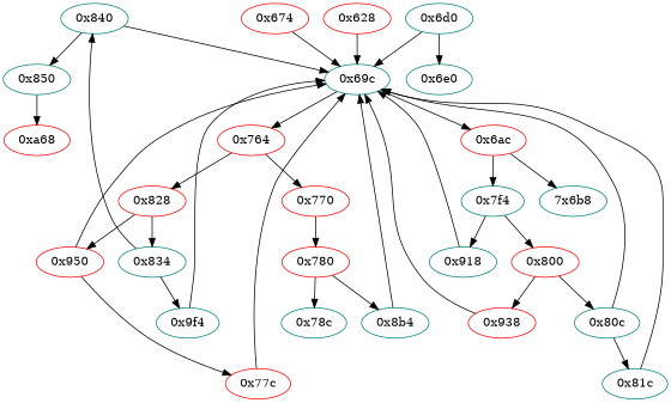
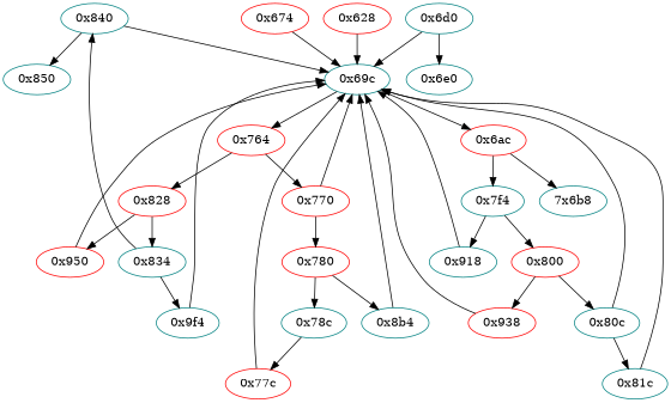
  strict digraph {
    node [color=teal opcode="[u'ldr', u'cmp', u'b']"]
-   "0xa68" [color=red opcode="[u'ldr', u'sub', u'pop']"]
    "0x8b4" [opcode="[u'ldr', u'mov', u'ldr', u'ldr', u'add', u'sub', u'sub', u'mul', u'ldr', u'mvn', u'ldr', u'orr', u'cmn', u'mov', u'ldr', u'cmp', u'mov', u'mov', u'mov', u'cmn', u'mov', u'mov', u'teq', u'mov', u'b']"]
    "0x69c" [opcode="[u'ldr', u'mov', u'cmp', u'b']"]
    "0x6ac" [color=red]
    "0x764" [color=red]
    "0x7f4"
    n7 [label="7x6b8"]
    "0x828" [color=red]
    "0x770" [color=red opcode="[u'ldr', u'mov', u'cmp', u'b']"]
    "0x6e0" [opcode="[u'ldr', u'ldr', u'mov', u'cmp', u'ldr', u'mov', u'mov', u'strb', u'ldr', u'ldr', u'ldr', u'ldr', u'cmp', u'ldr', u'mov', u'add', u'sub', u'sub', u'mul', u'mvn', u'mvn', u'mov', u'orr', u'cmn', u'mov', u'teq', u'mov', u'mov', u'cmn', u'mov', u'cmp', u'mov', u'b']"]
    n11 [color=red label="0x77c" opcode="[u'ldr', u'mov', u'ldr', u'rsb', u'mvn', u'mul', u'ldr', u'eor', u'and', u'mov', u'ldr', u'cmp', u'mov', u'cmp', u'mov', u'mov', u'cmp', u'mov', u'mov', u'teq', u'mov', u'b']"]
    "0x9f4" [opcode="[u'ldr', u'mov', u'str', u'ldr', u'str', u'ldr', u'str', u'ldr', u'ldr', u'ldr', u'rsb', u'mvn', u'mul', u'mvn', u'mvn', u'ldr', u'orr', u'cmn', u'mov', u'cmp', u'mov', u'mov', u'mov', u'cmn', u'mov', u'mov', u'teq', u'mov', u'b']"]
    "0x800" [color=red]
    "0x918" [opcode="[u'ldr', u'str', u'ldr', u'str', u'ldr', u'ldr', u'str', u'b']"]
    "0x950" [color=red opcode="[u'ldr', u'mov', u'mov', u'mul', u'rsb', u'ldr', u'ldrb', u'sub', u'rsb', u'str', u'ldr', u'add', u'str', u'ldr', u'ldr', u'add', u'add', u'sub', u'str', u'ldr', u'ldr', u'rsb', u'mvn', u'mul', u'mov', u'eor', u'and', u'ldr', u'mov', u'ldr', u'ldr', u'cmp', u'mov', u'teq', u'mov', u'mov', u'cmp', u'mov', u'cmp', u'mov', u'b']"]
    "0x834"
    "0x780" [color=red]
    "0x938" [color=red opcode="[u'ldrb', u'ldr', u'ldr', u'cmp', u'mov', u'b']"]
    "0x80c" [opcode="[u'ldr', u'mov', u'cmp', u'b']"]
    "0x81c" [opcode="[u'ldr', u'mov', u'b']"]
    "0x674" [color=red opcode="[u'ldr', u'ldr', u'ldr', u'ldr', u'ldr', u'ldr', u'ldr', u'ldr', u'ldr', u'mov']"]
    "0x840" [opcode="[u'ldr', u'mov', u'cmp', u'b']"]
    "0x850" [opcode="[u'b']"]
    "0x6d0" [opcode="[u'ldr', u'mov', u'cmp', u'b']"]
    "0x78c" [opcode="[u'ldr', u'mov', u'cmp', u'b']"]
    "0x628" [color=red opcode="[u'push', u'add', u'sub', u'str', u'mov', u'str', u'mvn', u'str', u'mov', u'ldr', u'ldr', u'ldr', u'ldr', u'ldr', u'ldr', u'ldr', u'str', u'str', u'b']"]
    "0x8b4" -> "0x69c"
    "0x69c" -> "0x6ac"
    "0x69c" -> "0x764"
    "0x6ac" -> "0x7f4"
    "0x6ac" -> n7
    "0x764" -> "0x828"
    "0x764" -> "0x770"
    "0x7f4" -> "0x800"
    "0x7f4" -> "0x918"
    "0x828" -> "0x950"
    "0x828" -> "0x834"
+   "0x770" -> "0x69c"
    "0x770" -> "0x780"
    n11 -> "0x69c"
    "0x9f4" -> "0x69c"
    "0x800" -> "0x938"
    "0x800" -> "0x80c"
    "0x918" -> "0x69c"
    "0x950" -> "0x69c"
    "0x834" -> "0x9f4"
    "0x834" -> "0x840"
    "0x780" -> "0x8b4"
    "0x780" -> "0x78c"
    "0x938" -> "0x69c"
    "0x80c" -> "0x69c"
    "0x80c" -> "0x81c"
    "0x81c" -> "0x69c"
    "0x674" -> "0x69c"
    "0x840" -> "0x69c"
    "0x840" -> "0x850"
-   "0x850" -> "0xa68"
    "0x6d0" -> "0x69c"
    "0x6d0" -> "0x6e0"
-   "0x950" -> n11
+   "0x78c" -> n11
    "0x628" -> "0x69c"
  }
